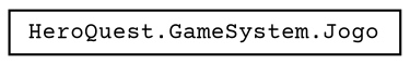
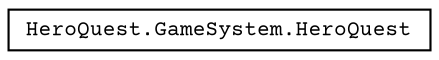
  digraph {
    rankdir=LR
    fontname="Courier Prime"
-   n1 [color=black fillcolor=white fontname="Courier Prime" fontsize=10 height=0.2 label="HeroQuest.GameSystem.Jogo" shape=record style=filled width=0.4]
+   n1 [color=black fillcolor=white fontname="Courier Prime" fontsize=10 height=0.2 label="HeroQuest.GameSystem.HeroQuest" shape=record style=filled width=0.4]
  }
